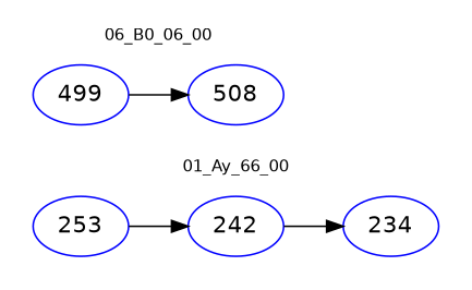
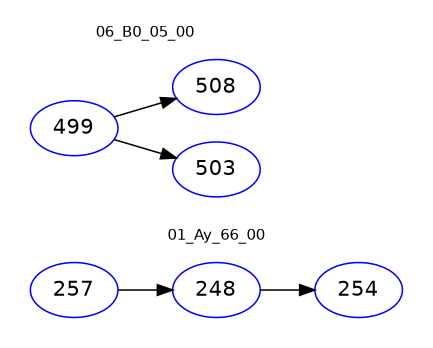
  digraph {
    fontname="DejaVu Sans"
    rankdir=LR
    node [color=blue fontname="DejaVu Sans"]
    edge [color=black fontname="DejaVu Sans"]
-   n1 [label=242]
-   n2 [label=234]
-   n3 [label=253]
+   n1 [label=248]
+   n2 [label=254]
+   n3 [label=257]
    n4 [label=499]
+   n5 [label=503]
    n6 [label=508]
    subgraph cluster_1 {
      color=white
      fontsize=10
      label="01_Ay_66_00"
      n1
      n2
      n3
    }
    subgraph cluster_2 {
      color=white
      fontsize=10
-     label="06_B0_06_00"
+     label="06_B0_05_00"
      n4
+     n5
      n6
    }
    n1 -> n2
    n3 -> n1
+   n4 -> n5
    n4 -> n6
  }
